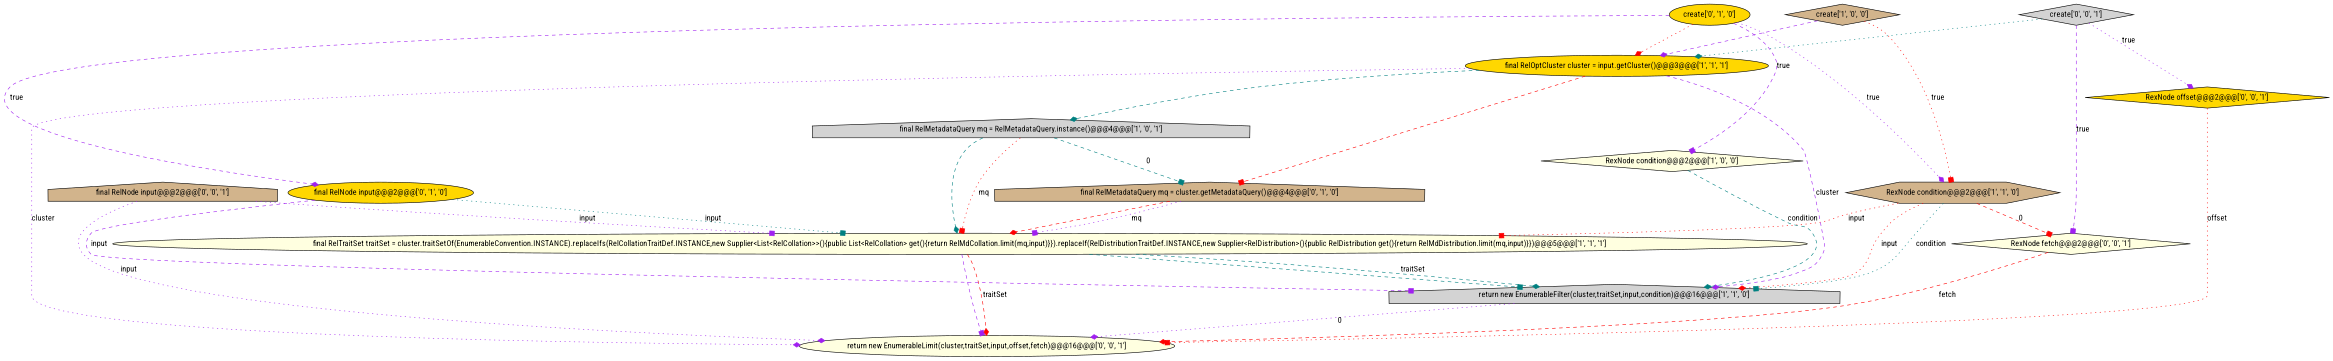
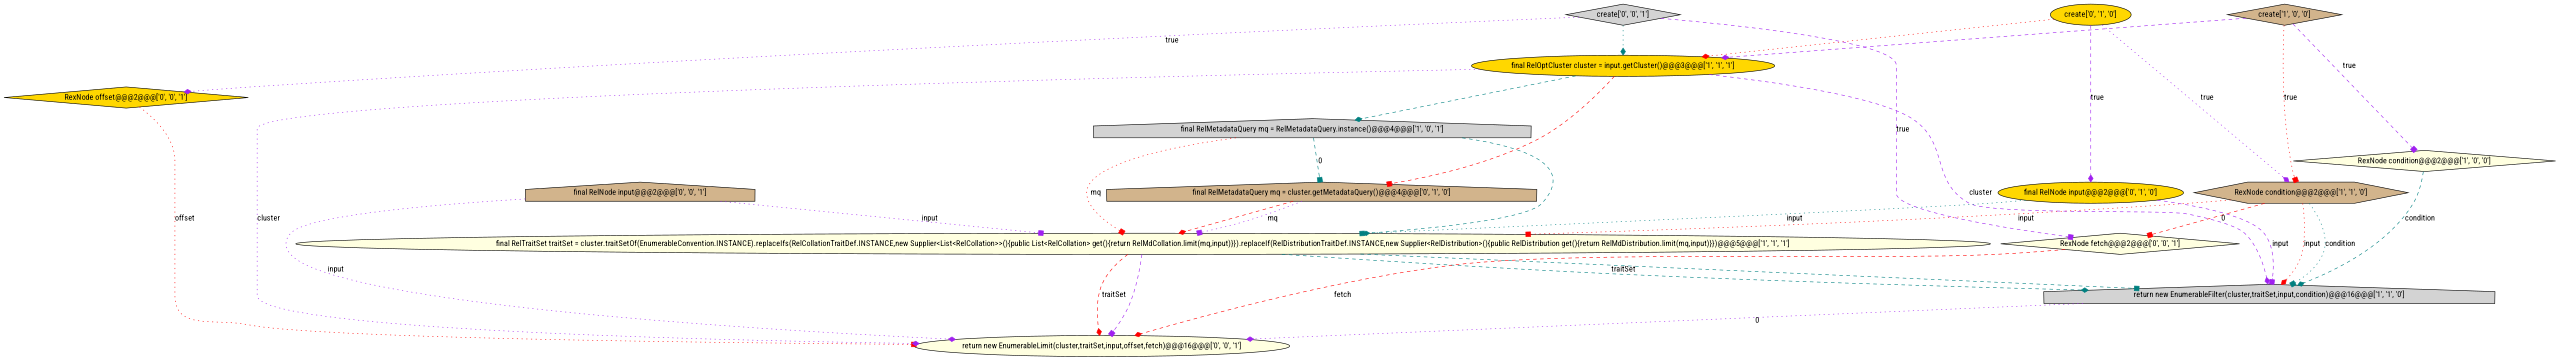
  digraph {
    fontname="Roboto Condensed"
    node [fillcolor=gold fontname="Roboto Condensed" shape=diamond style=filled]
    edge [arrowhead=diamond color=purple fontname="Roboto Condensed" style=dashed]
    n1 [label="RexNode offset@@@2@@@['0', '0', '1']"]
    n2 [fillcolor=lightyellow label="return new EnumerableLimit(cluster,traitSet,input,offset,fetch)@@@16@@@['0', '0', '1']" shape=ellipse]
    n3 [fillcolor=tan label="RexNode condition@@@2@@@['1', '1', '0']" shape=hexagon]
    n4 [fillcolor=lightyellow label="final RelTraitSet traitSet = cluster.traitSetOf(EnumerableConvention.INSTANCE).replaceIfs(RelCollationTraitDef.INSTANCE,new Supplier<List<RelCollation>>(){public List<RelCollation> get(){return RelMdCollation.limit(mq,input)}}).replaceIf(RelDistributionTraitDef.INSTANCE,new Supplier<RelDistribution>(){public RelDistribution get(){return RelMdDistribution.limit(mq,input)}})@@@5@@@['1', '1', '1']" shape=ellipse]
    n5 [fillcolor=lightyellow label="RexNode fetch@@@2@@@['0', '0', '1']"]
    n6 [fillcolor=lightgrey label="return new EnumerableFilter(cluster,traitSet,input,condition)@@@16@@@['1', '1', '0']" shape=house]
    n7 [fillcolor=lightgrey label="final RelMetadataQuery mq = RelMetadataQuery.instance()@@@4@@@['1', '0', '1']" shape=house]
    n8 [fillcolor=tan label="final RelMetadataQuery mq = cluster.getMetadataQuery()@@@4@@@['0', '1', '0']" shape=house]
    n9 [fillcolor=tan label="create['1', '0', '0']"]
    n10 [label="final RelOptCluster cluster = input.getCluster()@@@3@@@['1', '1', '1']" shape=ellipse]
    n11 [fillcolor=lightyellow label="RexNode condition@@@2@@@['1', '0', '0']"]
    n12 [label="final RelNode input@@@2@@@['0', '1', '0']" shape=ellipse]
    n13 [label="create['0', '1', '0']" shape=ellipse]
    n14 [fillcolor=tan label="final RelNode input@@@2@@@['0', '0', '1']" shape=house]
    n15 [fillcolor=lightgrey label="create['0', '0', '1']"]
    n1 -> n2 [arrowhead=box color=red label=offset style=dotted]
    n3 -> n4 [arrowhead=box color=red label=input style=dotted]
    n3 -> n5 [arrowhead=box color=red label=0]
    n3 -> n6 [color=red label=input style=dotted]
    n3 -> n6 [arrowhead=box color=teal label=condition style=dotted]
    n4 -> n2 [arrowhead=box]
    n4 -> n2 [color=red label=traitSet]
    n4 -> n6 [arrowhead=box color=teal]
    n4 -> n6 [color=teal label=traitSet]
    n5 -> n2 [color=red label=fetch]
    n6 -> n2 [label=0 style=dotted]
    n7 -> n4 [color=teal]
    n7 -> n4 [arrowhead=box color=red label=mq style=dotted]
    n7 -> n8 [arrowhead=box color=teal label=0]
    n8 -> n4 [color=red]
    n8 -> n4 [arrowhead=box label=mq style=dotted]
    n9 -> n3 [arrowhead=box color=red label=true style=dotted]
    n9 -> n10
-   n13 -> n11 [arrowhead=box label=true]
+   n9 -> n11 [arrowhead=box label=true]
    n10 -> n2 [label=cluster style=dotted]
    n10 -> n6 [label=cluster]
    n10 -> n7 [color=teal]
    n10 -> n8 [arrowhead=box color=red]
    n11 -> n6 [color=teal label=condition]
    n12 -> n4 [arrowhead=box color=teal label=input style=dotted]
    n12 -> n6 [arrowhead=box label=input]
    n13 -> n3 [label=true style=dotted]
    n13 -> n10 [color=red style=dotted]
    n13 -> n12 [label=true]
    n14 -> n2 [label=input style=dotted]
    n14 -> n4 [arrowhead=box label=input style=dotted]
    n15 -> n1 [label=true style=dotted]
    n15 -> n5 [arrowhead=box label=true]
    n15 -> n10 [color=teal style=dotted]
  }
